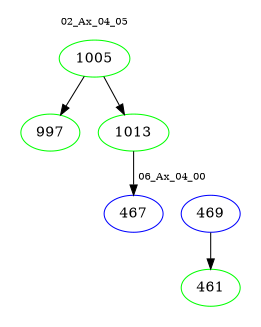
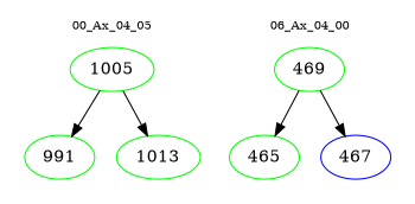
  digraph {
    node [color=green]
    edge [color=black]
    n1 [label=1005]
-   n2 [label=997]
+   n2 [label=991]
    n3 [label=1013]
-   n4 [color=blue label=469]
-   n5 [label=461]
+   n4 [label=469]
+   n5 [label=465]
    n6 [color=blue label=467]
    subgraph cluster_1 {
      color=white
      fontsize=10
-     label="02_Ax_04_05"
+     label="00_Ax_04_05"
      n1
      n2
      n3
    }
    subgraph cluster_2 {
      color=white
      fontsize=10
      label="06_Ax_04_00"
      n4
      n5
      n6
    }
    n1 -> n2
    n1 -> n3
    n4 -> n5
-   n3 -> n6
+   n4 -> n6
  }
